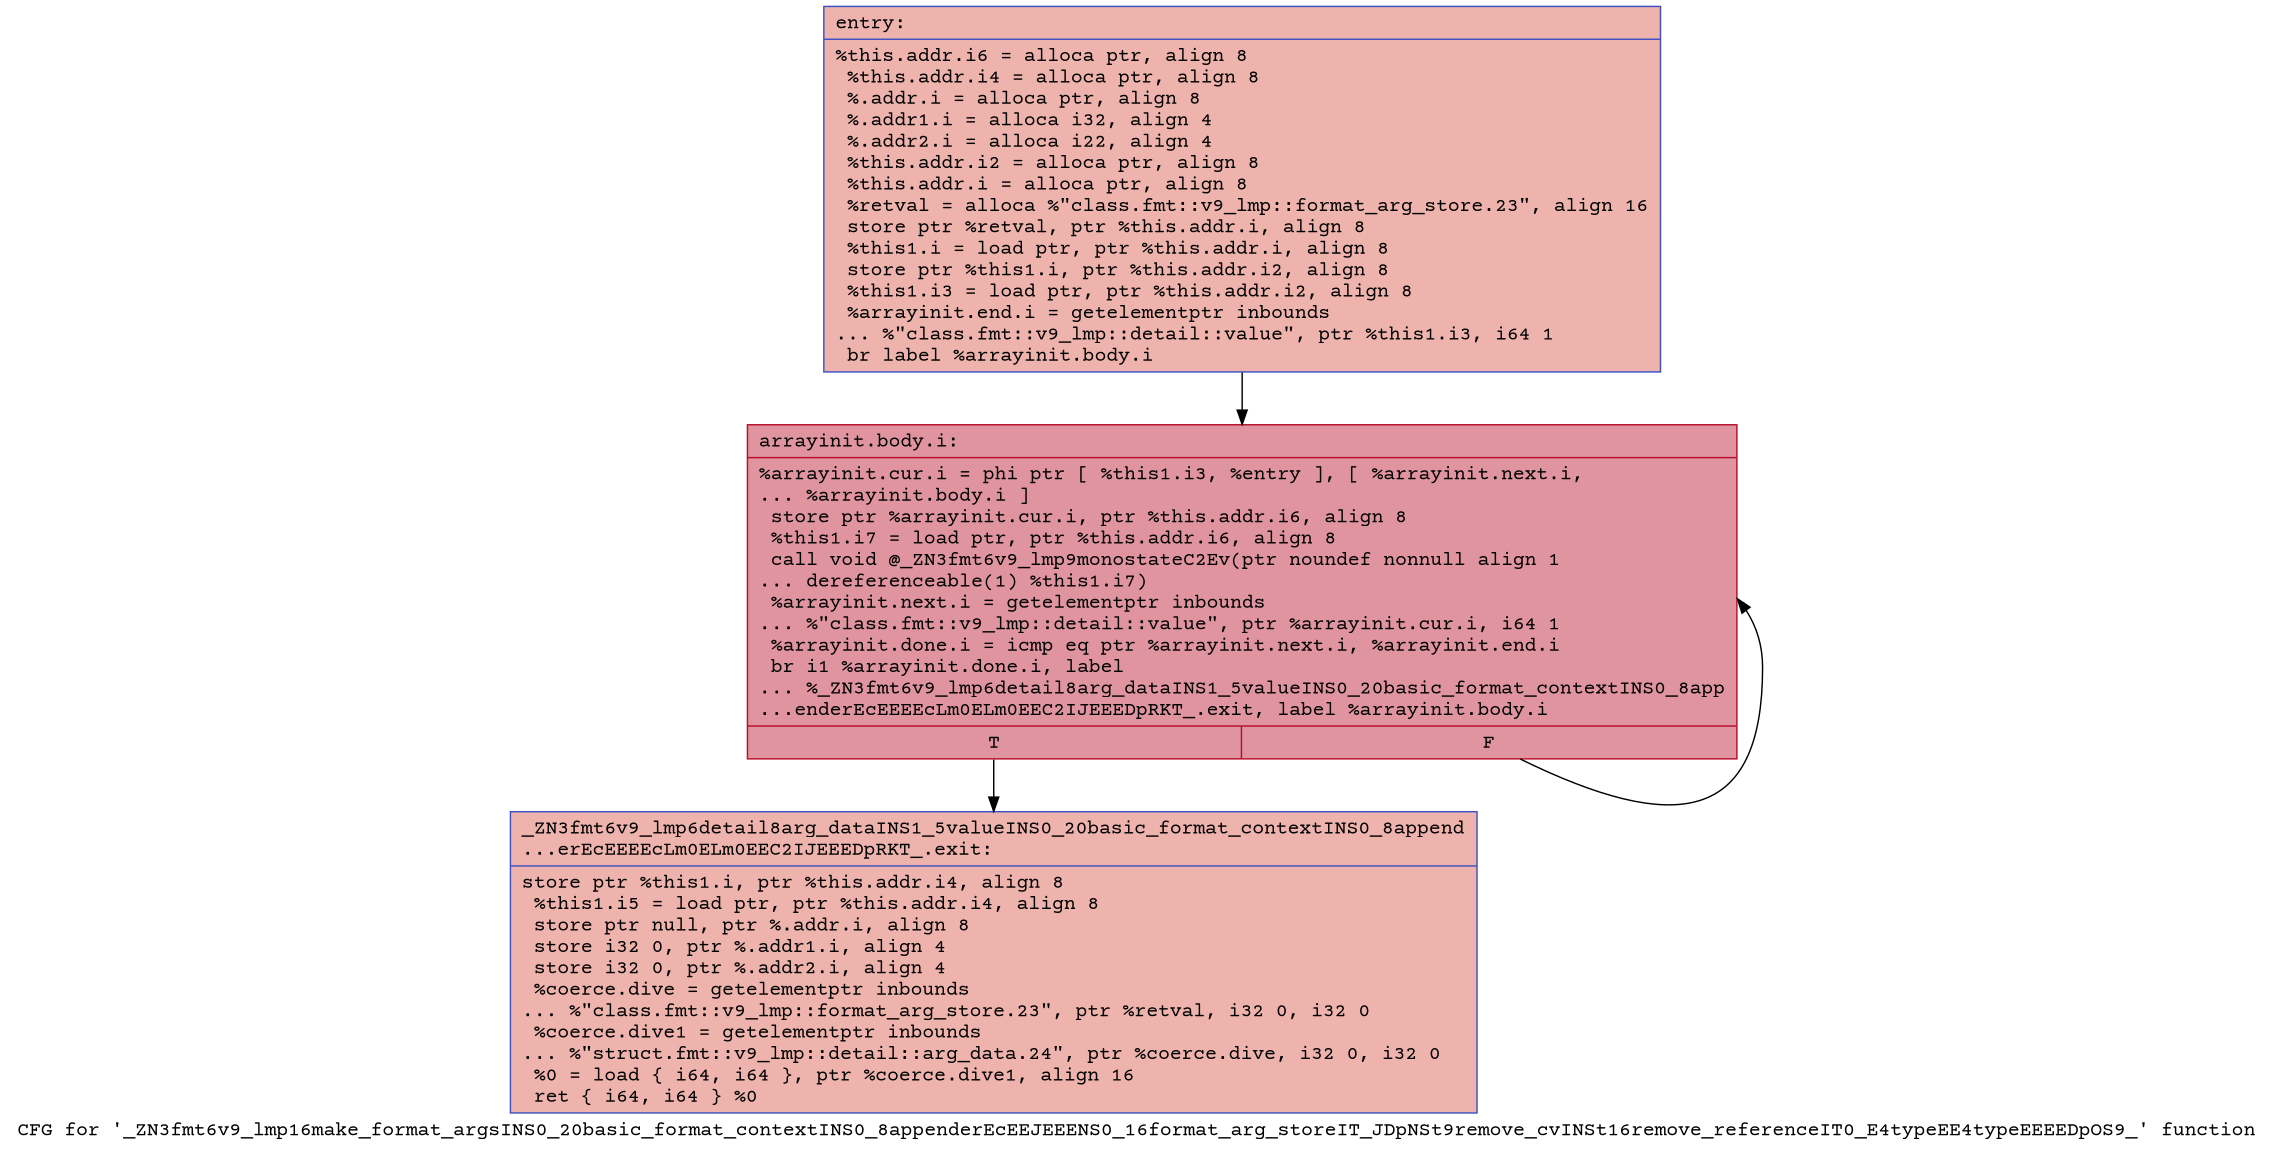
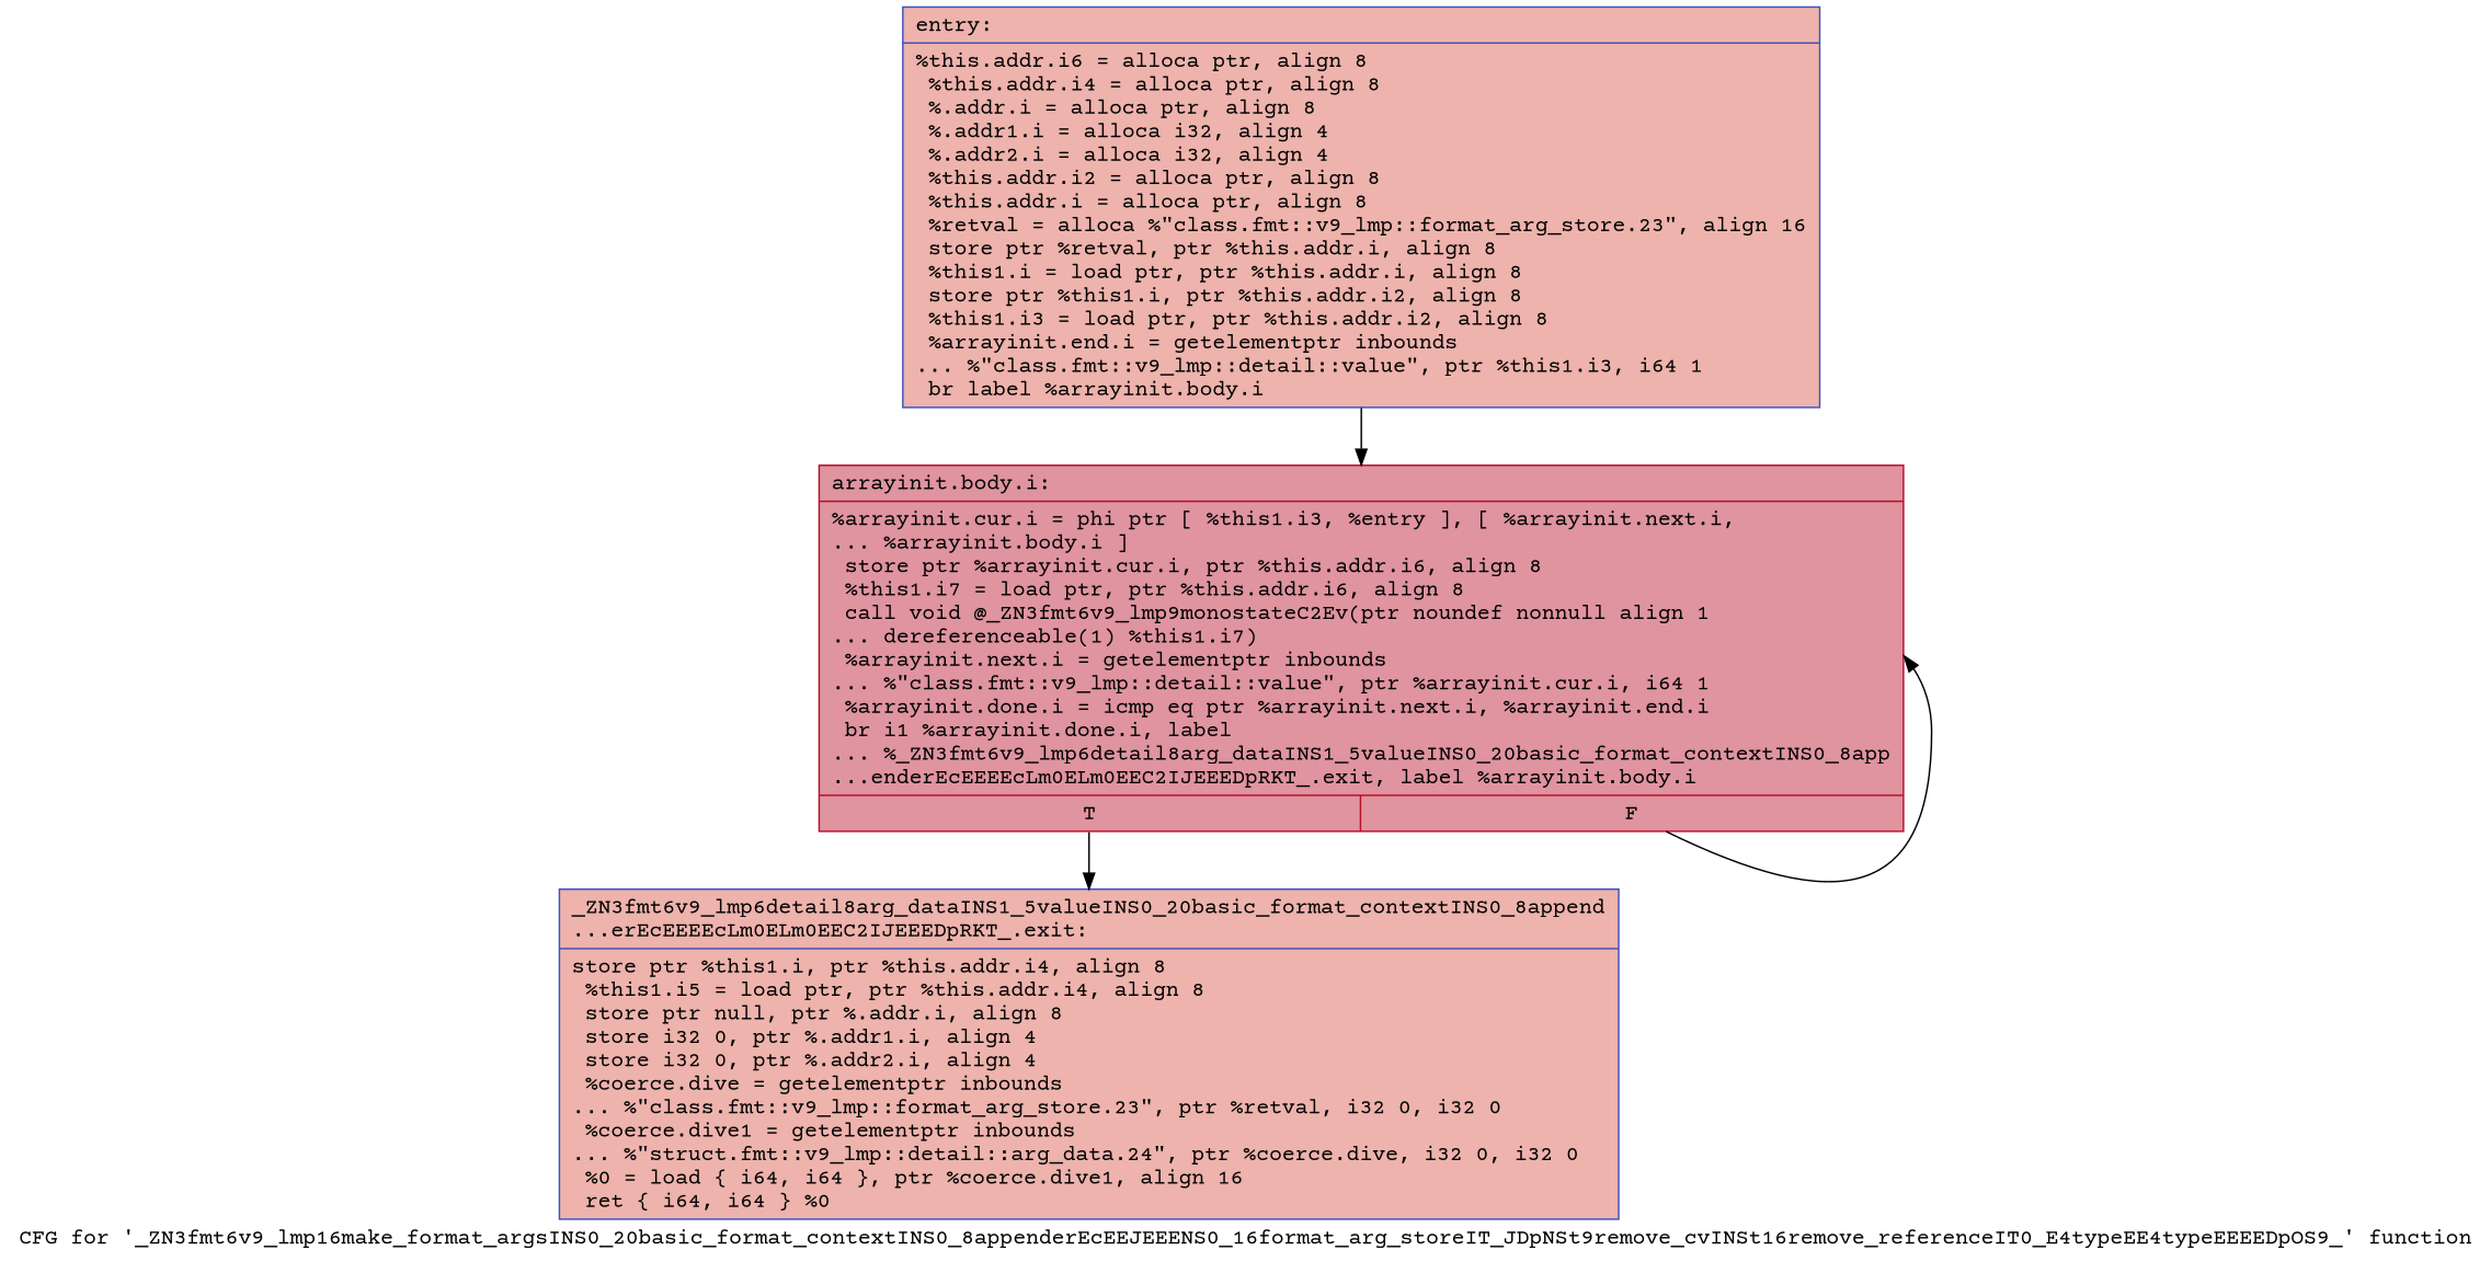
  digraph {
    label="CFG for '_ZN3fmt6v9_lmp16make_format_argsINS0_20basic_format_contextINS0_8appenderEcEEJEEENS0_16format_arg_storeIT_JDpNSt9remove_cvINSt16remove_referenceIT0_E4typeEE4typeEEEEDpOS9_' function"
    fontname="Courier Prime"
    node [color="#3d50c3ff" fillcolor="#d6524470" fontname="Courier Prime" shape=record style=filled]
    edge [fontname="Courier Prime"]
-   n1 [label="{entry:\l|  %this.addr.i6 = alloca ptr, align 8\l  %this.addr.i4 = alloca ptr, align 8\l  %.addr.i = alloca ptr, align 8\l  %.addr1.i = alloca i32, align 4\l  %.addr2.i = alloca i22, align 4\l  %this.addr.i2 = alloca ptr, align 8\l  %this.addr.i = alloca ptr, align 8\l  %retval = alloca %\"class.fmt::v9_lmp::format_arg_store.23\", align 16\l  store ptr %retval, ptr %this.addr.i, align 8\l  %this1.i = load ptr, ptr %this.addr.i, align 8\l  store ptr %this1.i, ptr %this.addr.i2, align 8\l  %this1.i3 = load ptr, ptr %this.addr.i2, align 8\l  %arrayinit.end.i = getelementptr inbounds\l... %\"class.fmt::v9_lmp::detail::value\", ptr %this1.i3, i64 1\l  br label %arrayinit.body.i\l}"]
+   n1 [label="{entry:\l|  %this.addr.i6 = alloca ptr, align 8\l  %this.addr.i4 = alloca ptr, align 8\l  %.addr.i = alloca ptr, align 8\l  %.addr1.i = alloca i32, align 4\l  %.addr2.i = alloca i32, align 4\l  %this.addr.i2 = alloca ptr, align 8\l  %this.addr.i = alloca ptr, align 8\l  %retval = alloca %\"class.fmt::v9_lmp::format_arg_store.23\", align 16\l  store ptr %retval, ptr %this.addr.i, align 8\l  %this1.i = load ptr, ptr %this.addr.i, align 8\l  store ptr %this1.i, ptr %this.addr.i2, align 8\l  %this1.i3 = load ptr, ptr %this.addr.i2, align 8\l  %arrayinit.end.i = getelementptr inbounds\l... %\"class.fmt::v9_lmp::detail::value\", ptr %this1.i3, i64 1\l  br label %arrayinit.body.i\l}"]
    n2 [color="#b70d28ff" fillcolor="#b70d2870" label="{arrayinit.body.i:\l|  %arrayinit.cur.i = phi ptr [ %this1.i3, %entry ], [ %arrayinit.next.i,\l... %arrayinit.body.i ]\l  store ptr %arrayinit.cur.i, ptr %this.addr.i6, align 8\l  %this1.i7 = load ptr, ptr %this.addr.i6, align 8\l  call void @_ZN3fmt6v9_lmp9monostateC2Ev(ptr noundef nonnull align 1\l... dereferenceable(1) %this1.i7)\l  %arrayinit.next.i = getelementptr inbounds\l... %\"class.fmt::v9_lmp::detail::value\", ptr %arrayinit.cur.i, i64 1\l  %arrayinit.done.i = icmp eq ptr %arrayinit.next.i, %arrayinit.end.i\l  br i1 %arrayinit.done.i, label\l... %_ZN3fmt6v9_lmp6detail8arg_dataINS1_5valueINS0_20basic_format_contextINS0_8app\l...enderEcEEEEcLm0ELm0EEC2IJEEEDpRKT_.exit, label %arrayinit.body.i\l|{<s0>T|<s1>F}}"]
    n3 [label="{_ZN3fmt6v9_lmp6detail8arg_dataINS1_5valueINS0_20basic_format_contextINS0_8append\l...erEcEEEEcLm0ELm0EEC2IJEEEDpRKT_.exit:\l|  store ptr %this1.i, ptr %this.addr.i4, align 8\l  %this1.i5 = load ptr, ptr %this.addr.i4, align 8\l  store ptr null, ptr %.addr.i, align 8\l  store i32 0, ptr %.addr1.i, align 4\l  store i32 0, ptr %.addr2.i, align 4\l  %coerce.dive = getelementptr inbounds\l... %\"class.fmt::v9_lmp::format_arg_store.23\", ptr %retval, i32 0, i32 0\l  %coerce.dive1 = getelementptr inbounds\l... %\"struct.fmt::v9_lmp::detail::arg_data.24\", ptr %coerce.dive, i32 0, i32 0\l  %0 = load \{ i64, i64 \}, ptr %coerce.dive1, align 16\l  ret \{ i64, i64 \} %0\l}"]
    n1 -> n2
    n2 -> n2 [tailport=s1]
    n2 -> n3 [tailport=s0]
  }
